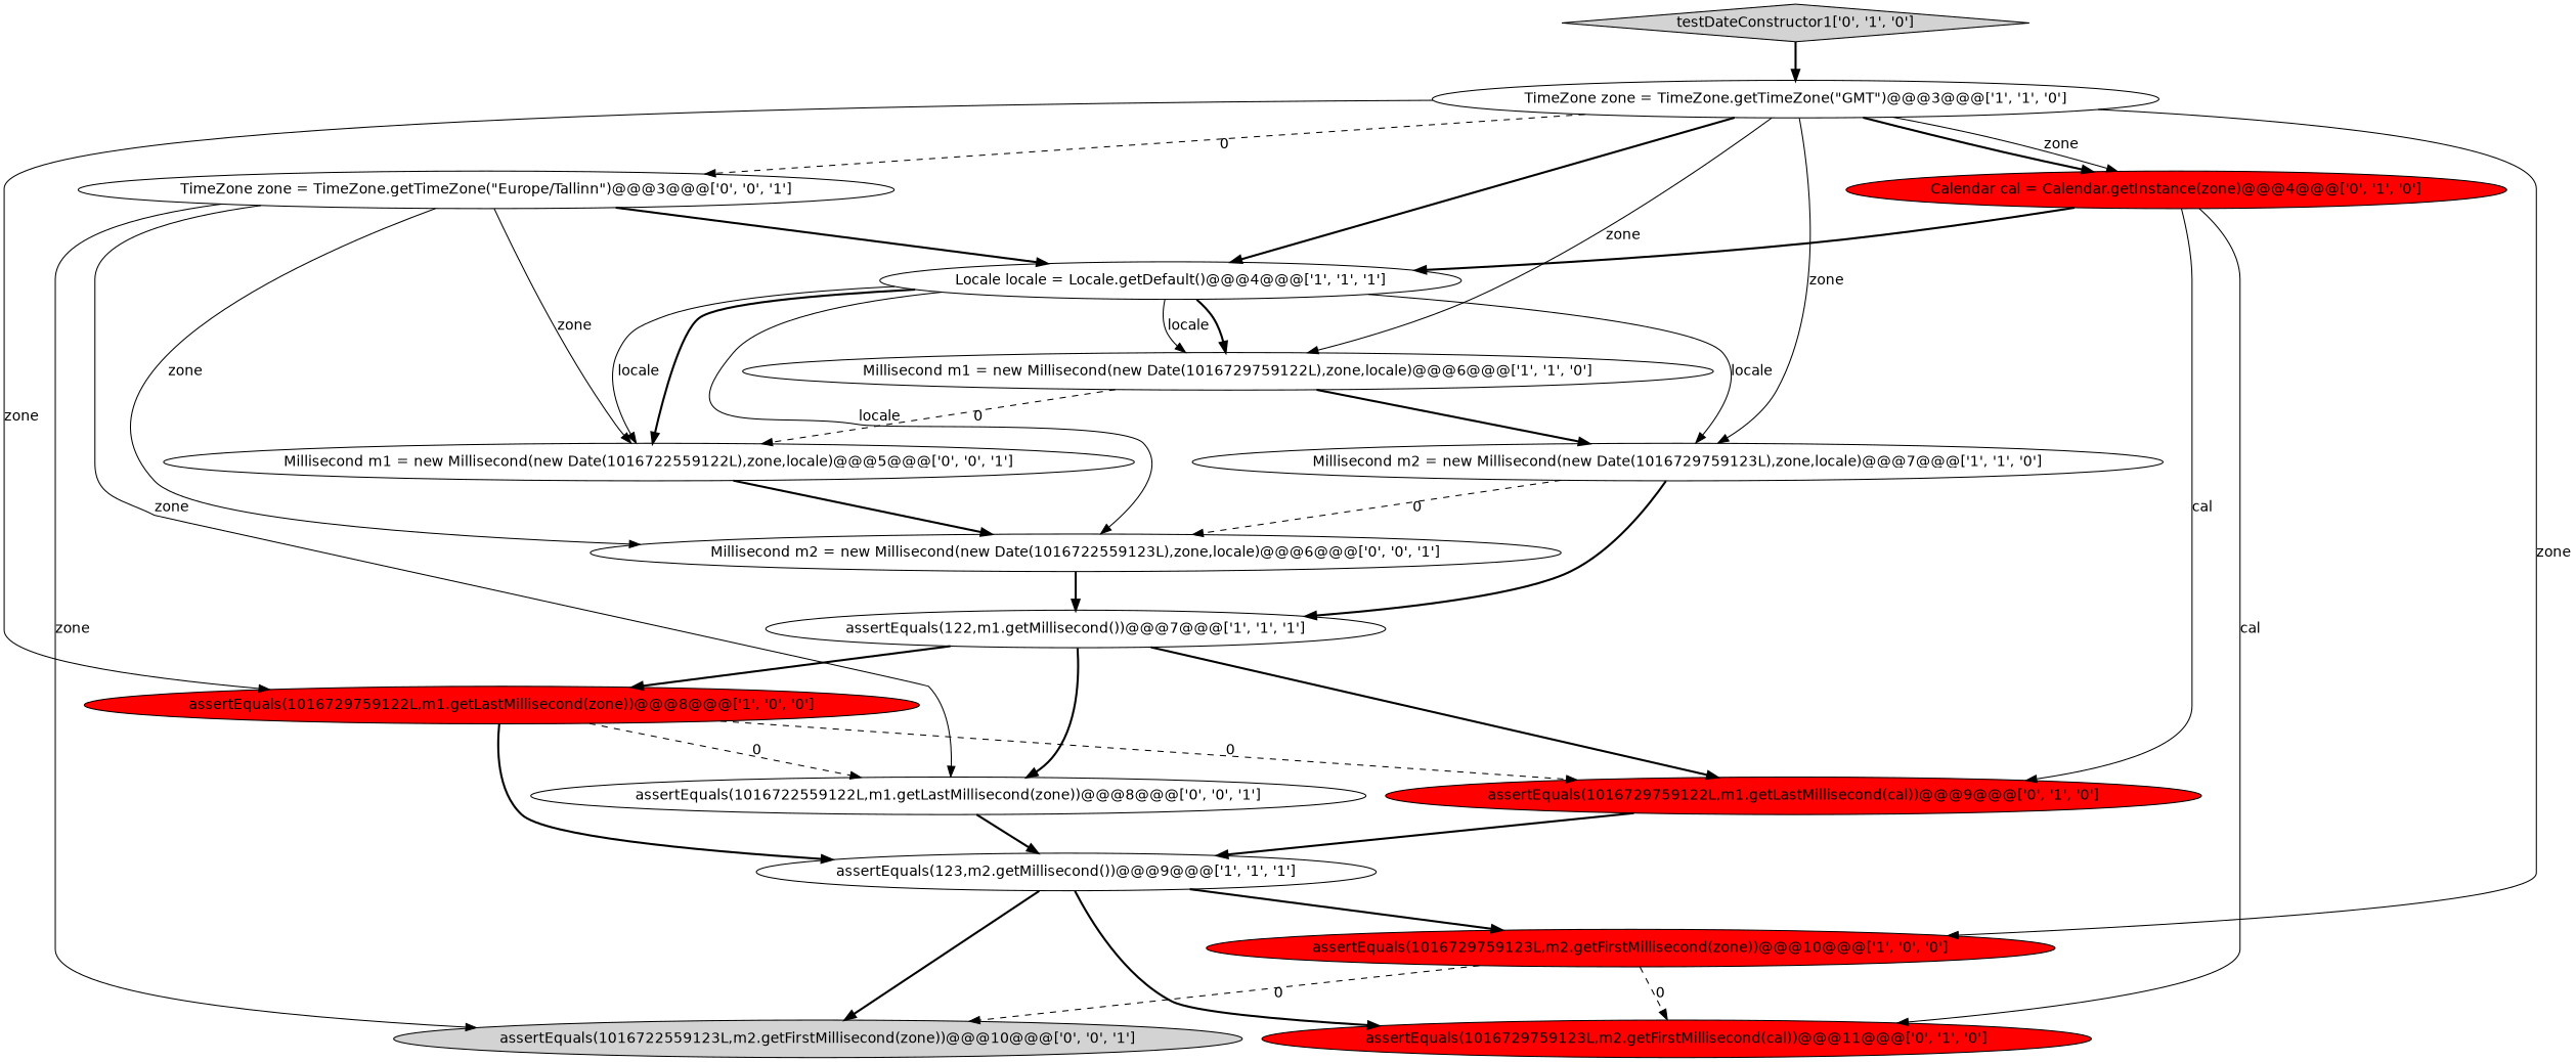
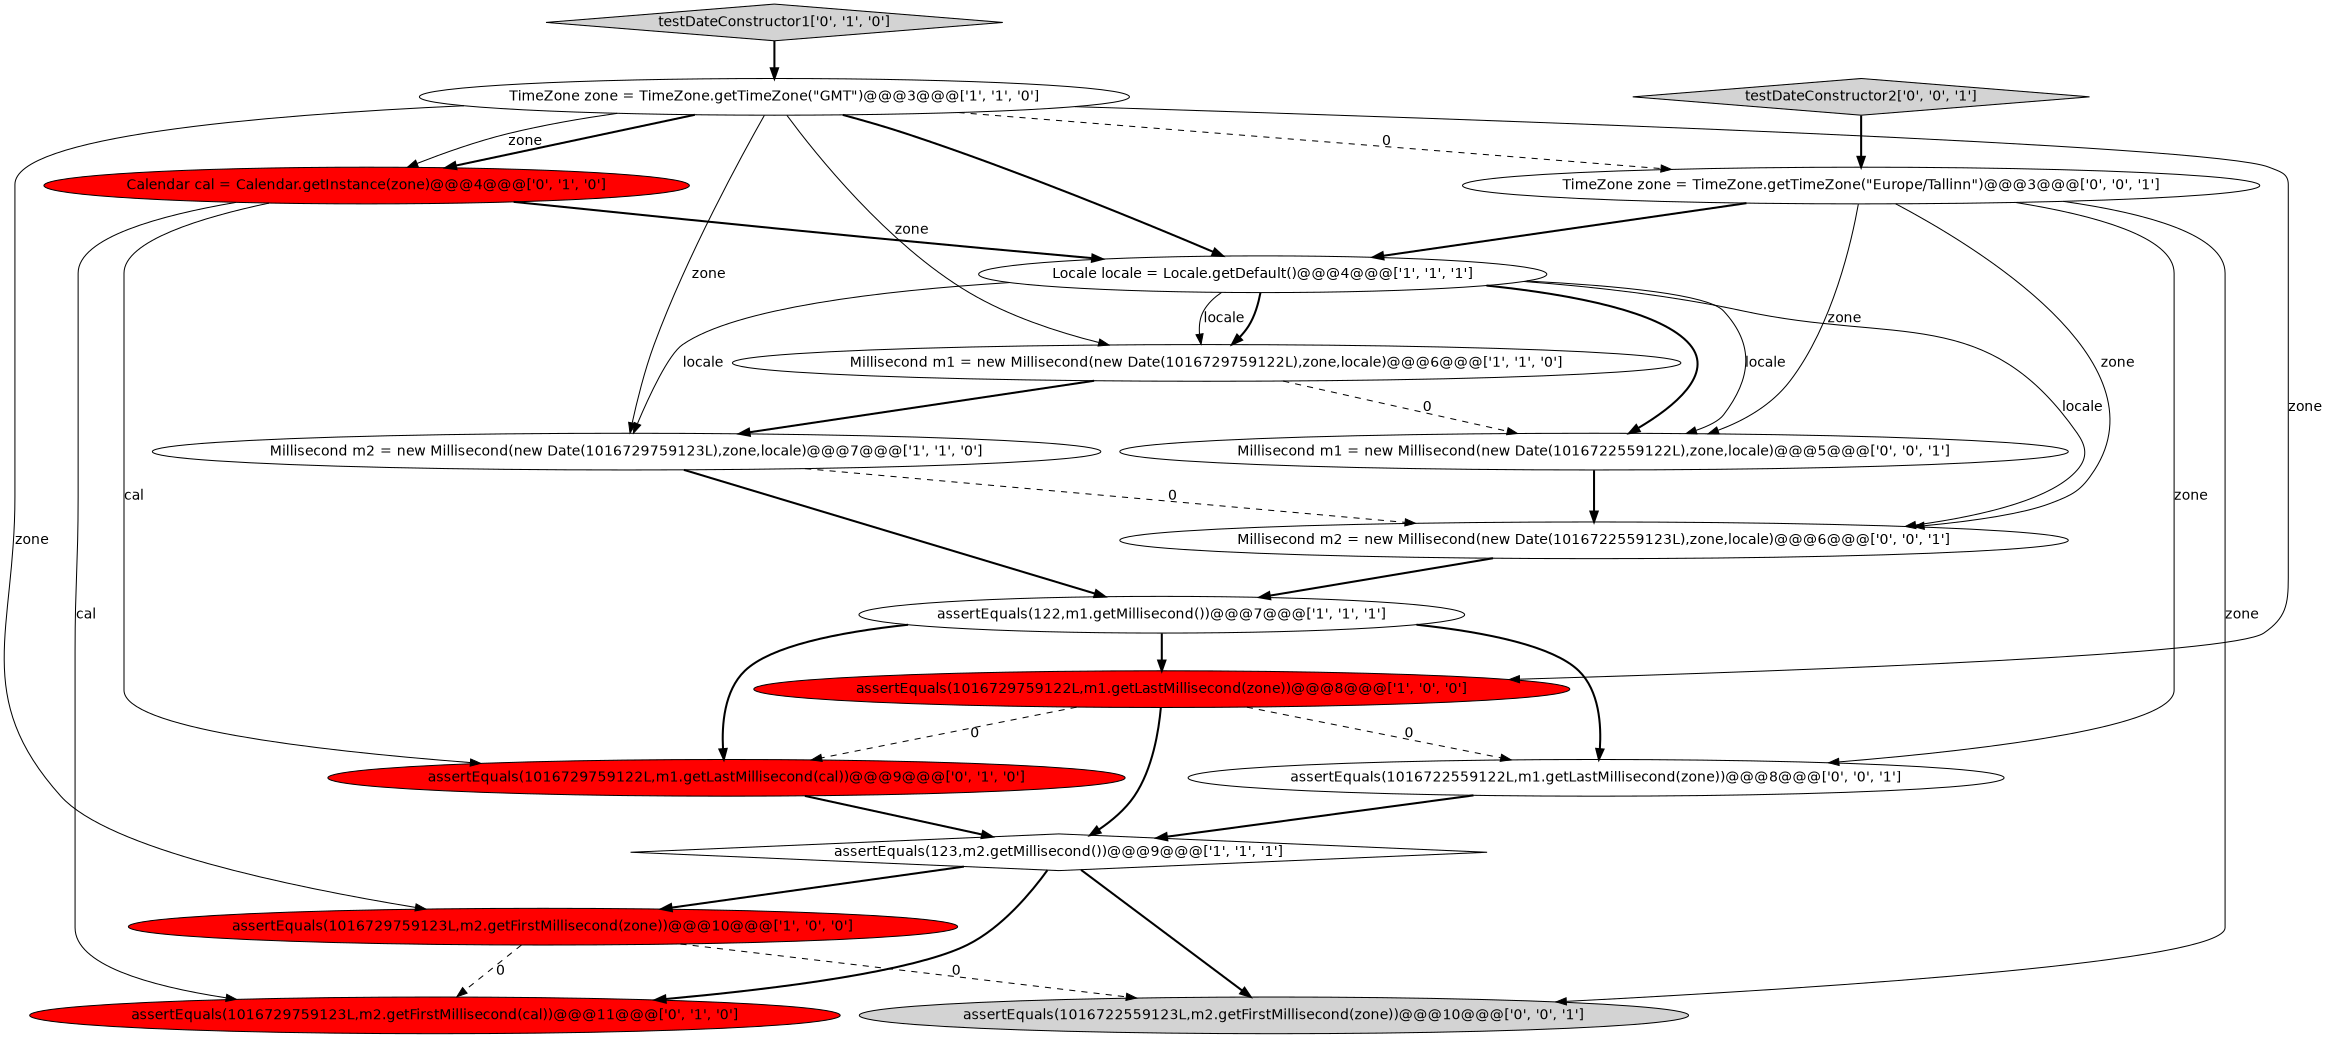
  digraph {
    fontname="DejaVu Sans"
    node [fillcolor=white fontname="DejaVu Sans" shape=ellipse style=filled]
    edge [fontname="DejaVu Sans" style=bold]
-   n1 [label="assertEquals(123,m2.getMillisecond())@@@9@@@['1', '1', '1']"]
+   n1 [label="assertEquals(123,m2.getMillisecond())@@@9@@@['1', '1', '1']" shape=diamond]
    n2 [fillcolor=red label="assertEquals(1016729759123L,m2.getFirstMillisecond(cal))@@@11@@@['0', '1', '0']"]
    n3 [fillcolor=lightgray label="assertEquals(1016722559123L,m2.getFirstMillisecond(zone))@@@10@@@['0', '0', '1']"]
    n4 [fillcolor=red label="assertEquals(1016729759123L,m2.getFirstMillisecond(zone))@@@10@@@['1', '0', '0']"]
+   n5 [fillcolor=lightgray label="testDateConstructor2['0', '0', '1']" shape=diamond]
    n6 [label="TimeZone zone = TimeZone.getTimeZone(\"Europe/Tallinn\")@@@3@@@['0', '0', '1']"]
    n7 [label="Locale locale = Locale.getDefault()@@@4@@@['1', '1', '1']"]
    n8 [label="assertEquals(1016722559122L,m1.getLastMillisecond(zone))@@@8@@@['0', '0', '1']"]
    n9 [label="Millisecond m2 = new Millisecond(new Date(1016722559123L),zone,locale)@@@6@@@['0', '0', '1']"]
    n10 [label="Millisecond m1 = new Millisecond(new Date(1016722559122L),zone,locale)@@@5@@@['0', '0', '1']"]
    n11 [fillcolor=red label="Calendar cal = Calendar.getInstance(zone)@@@4@@@['0', '1', '0']"]
    n12 [fillcolor=red label="assertEquals(1016729759122L,m1.getLastMillisecond(cal))@@@9@@@['0', '1', '0']"]
    n13 [label="Millisecond m2 = new Millisecond(new Date(1016729759123L),zone,locale)@@@7@@@['1', '1', '0']"]
    n14 [label="Millisecond m1 = new Millisecond(new Date(1016729759122L),zone,locale)@@@6@@@['1', '1', '0']"]
    n15 [label="TimeZone zone = TimeZone.getTimeZone(\"GMT\")@@@3@@@['1', '1', '0']"]
    n16 [fillcolor=red label="assertEquals(1016729759122L,m1.getLastMillisecond(zone))@@@8@@@['1', '0', '0']"]
    n17 [label="assertEquals(122,m1.getMillisecond())@@@7@@@['1', '1', '1']"]
    n18 [fillcolor=lightgray label="testDateConstructor1['0', '1', '0']" shape=diamond]
    n1 -> n2
    n1 -> n3
    n1 -> n4
    n4 -> n2 [label=0 style=dashed]
    n4 -> n3 [label=0 style=dashed]
+   n5 -> n6
    n6 -> n3 [label=zone style=solid]
    n6 -> n7
    n6 -> n8 [label=zone style=solid]
    n6 -> n9 [label=zone style=solid]
    n6 -> n10 [label=zone style=solid]
    n7 -> n9 [label=locale style=solid]
    n7 -> n10 [label=locale style=solid]
    n7 -> n10
    n7 -> n13 [label=locale style=solid]
    n7 -> n14
    n7 -> n14 [label=locale style=solid]
    n8 -> n1
    n9 -> n17
    n10 -> n9
    n11 -> n2 [label=cal style=solid]
    n11 -> n7
    n11 -> n12 [label=cal style=solid]
    n12 -> n1
    n13 -> n9 [label=0 style=dashed]
    n13 -> n17
    n14 -> n10 [label=0 style=dashed]
    n14 -> n13
    n15 -> n4 [label=zone style=solid]
    n15 -> n6 [label=0 style=dashed]
    n15 -> n7
    n15 -> n11
    n15 -> n11 [label=zone style=solid]
    n15 -> n13 [label=zone style=solid]
    n15 -> n14 [label=zone style=solid]
    n15 -> n16 [label=zone style=solid]
    n16 -> n1
    n16 -> n8 [label=0 style=dashed]
    n16 -> n12 [label=0 style=dashed]
    n17 -> n8
    n17 -> n12
    n17 -> n16
    n18 -> n15
  }
